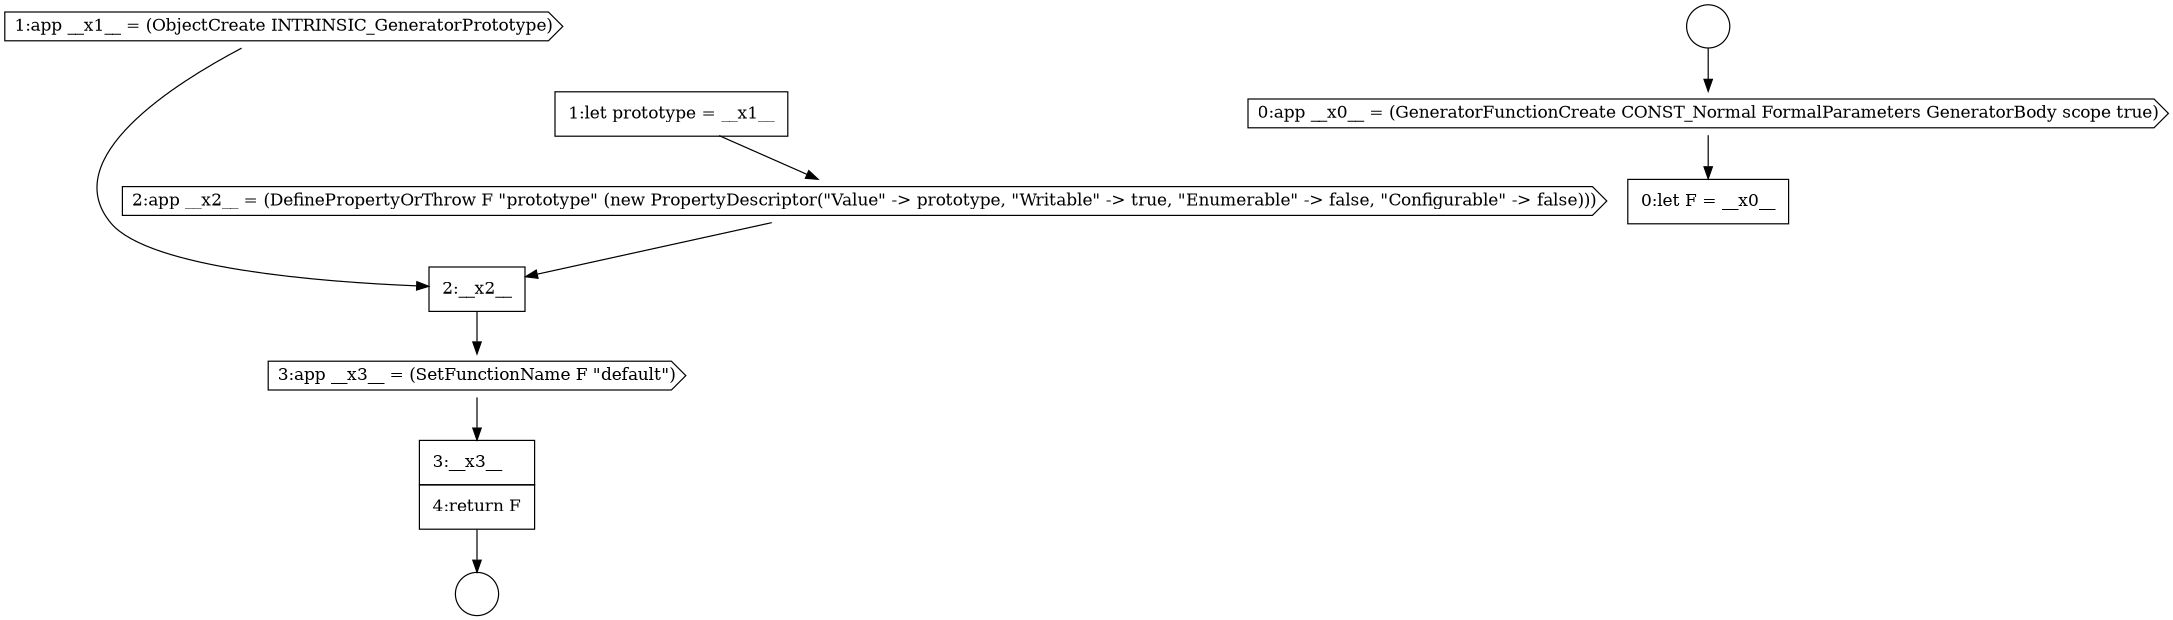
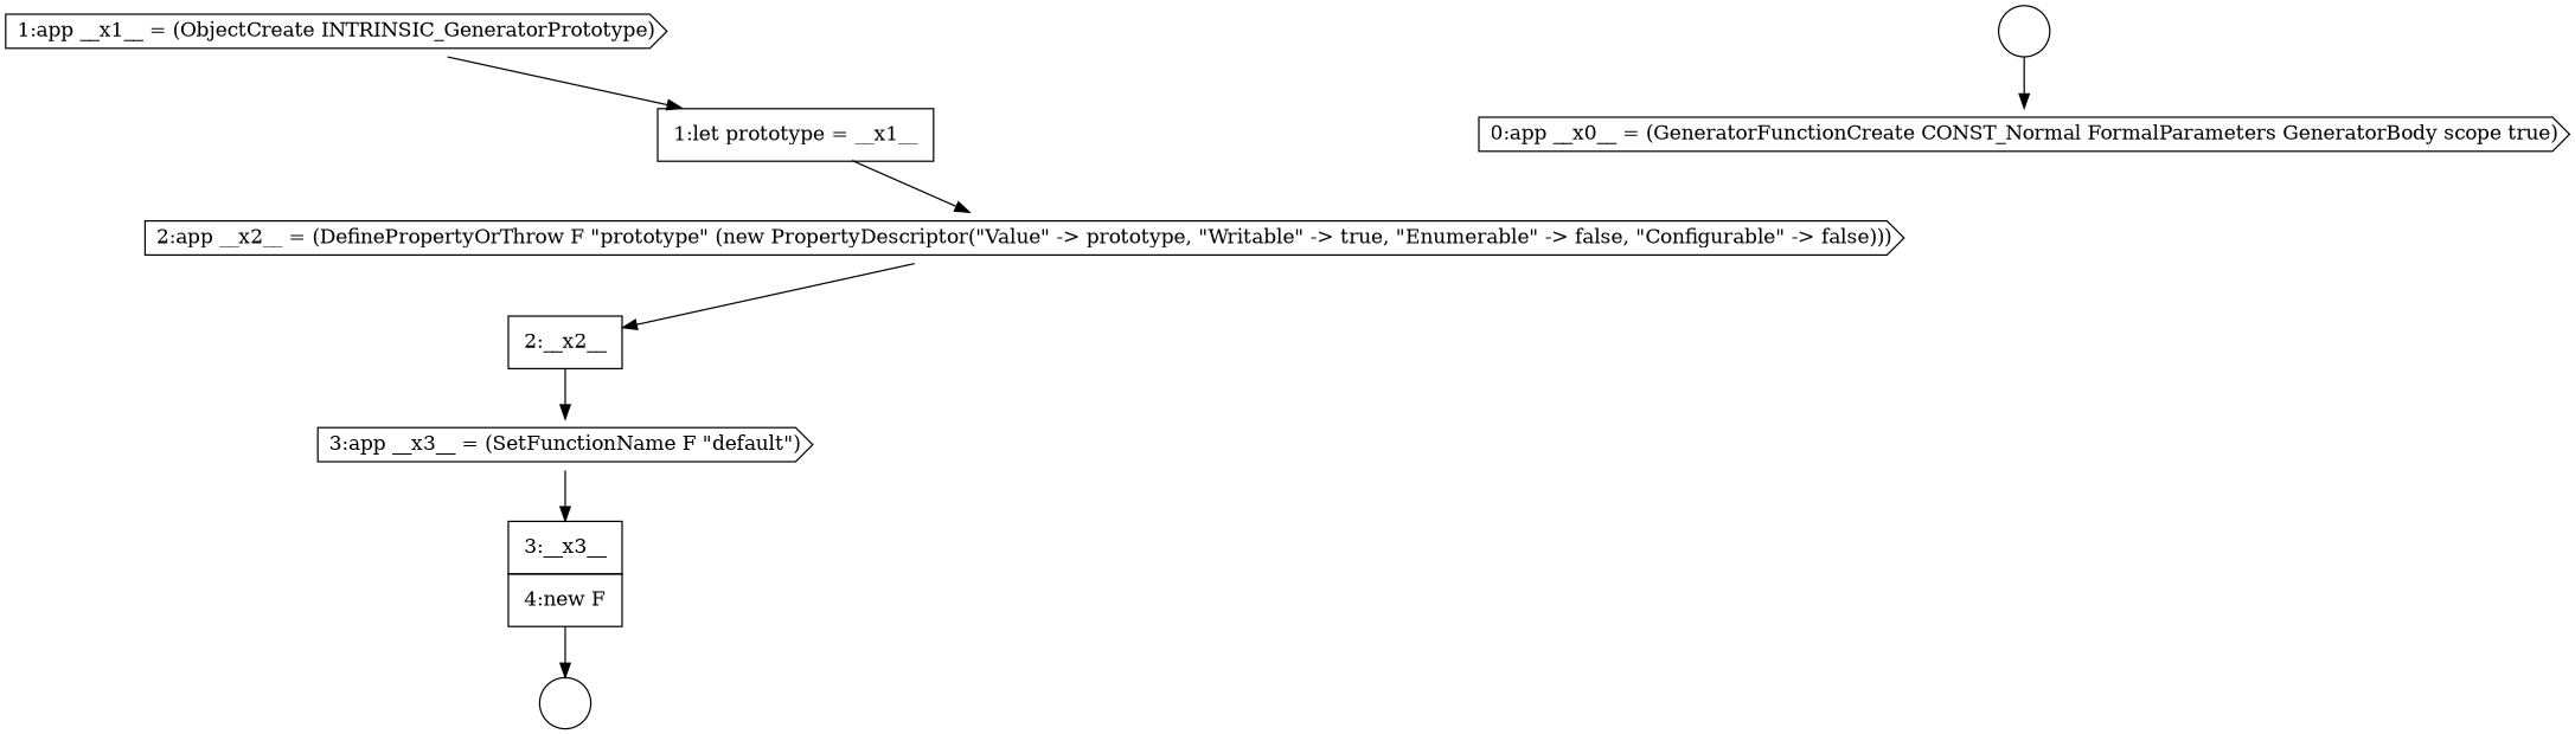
  digraph {
    node [color=black fillcolor=white shape=none style=filled]
    edge [color=black]
    n1 [label=<<font color="black">     <table border="0" cellborder="1" cellspacing="0" cellpadding="10">       <tr><td align="left">2:__x2__</td></tr>     </table>   </font>> margin=0]
    n2 [label=<<font color="black">3:app __x3__ = (SetFunctionName F &quot;default&quot;)</font>> shape=cds]
-   n3 [label=<<font color="black">     <table border="0" cellborder="1" cellspacing="0" cellpadding="10">       <tr><td align="left">3:__x3__</td></tr>       <tr><td align="left">4:return F</td></tr>     </table>   </font>> margin=0]
-   n4 [label=<<font color="black">     <table border="0" cellborder="1" cellspacing="0" cellpadding="10">       <tr><td align="left">0:let F = __x0__</td></tr>     </table>   </font>> margin=0]
+   n3 [label=<<font color="black">     <table border="0" cellborder="1" cellspacing="0" cellpadding="10">       <tr><td align="left">3:__x3__</td></tr>       <tr><td align="left">4:new F</td></tr>     </table>   </font>> margin=0]
    n5 [label=<<font color="black">1:app __x1__ = (ObjectCreate INTRINSIC_GeneratorPrototype)</font>> shape=cds]
    n6 [label=<<font color="black">     <table border="0" cellborder="1" cellspacing="0" cellpadding="10">       <tr><td align="left">1:let prototype = __x1__</td></tr>     </table>   </font>> margin=0]
    n7 [label=" " shape=circle]
    n8 [label=<<font color="black">2:app __x2__ = (DefinePropertyOrThrow F &quot;prototype&quot; (new PropertyDescriptor(&quot;Value&quot; -&gt; prototype, &quot;Writable&quot; -&gt; true, &quot;Enumerable&quot; -&gt; false, &quot;Configurable&quot; -&gt; false)))</font>> shape=cds]
    n9 [label=<<font color="black">0:app __x0__ = (GeneratorFunctionCreate CONST_Normal FormalParameters GeneratorBody scope true)</font>> shape=cds]
    n10 [label=" " shape=circle]
    n1 -> n2
    n2 -> n3
    n3 -> n7
-   n5 -> n1
+   n5 -> n6
    n6 -> n8
    n8 -> n1
-   n9 -> n4
    n10 -> n9
  }
